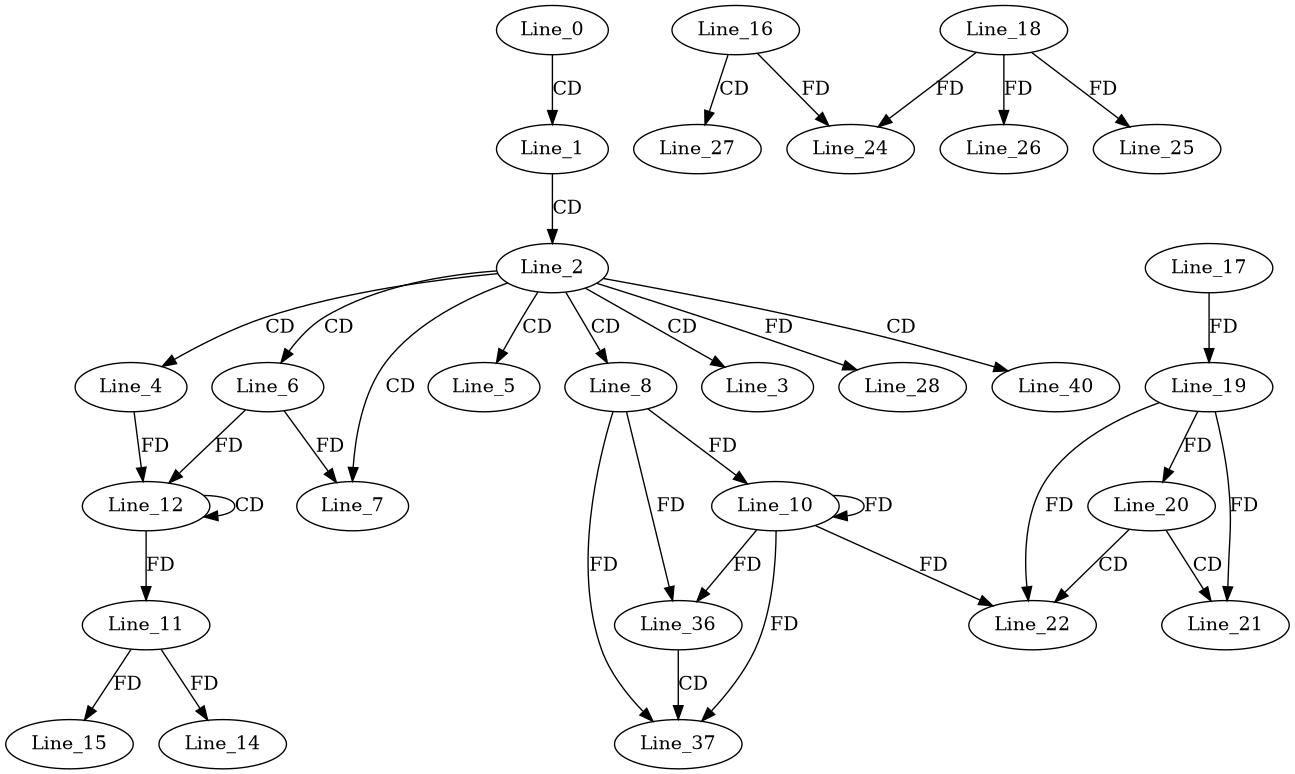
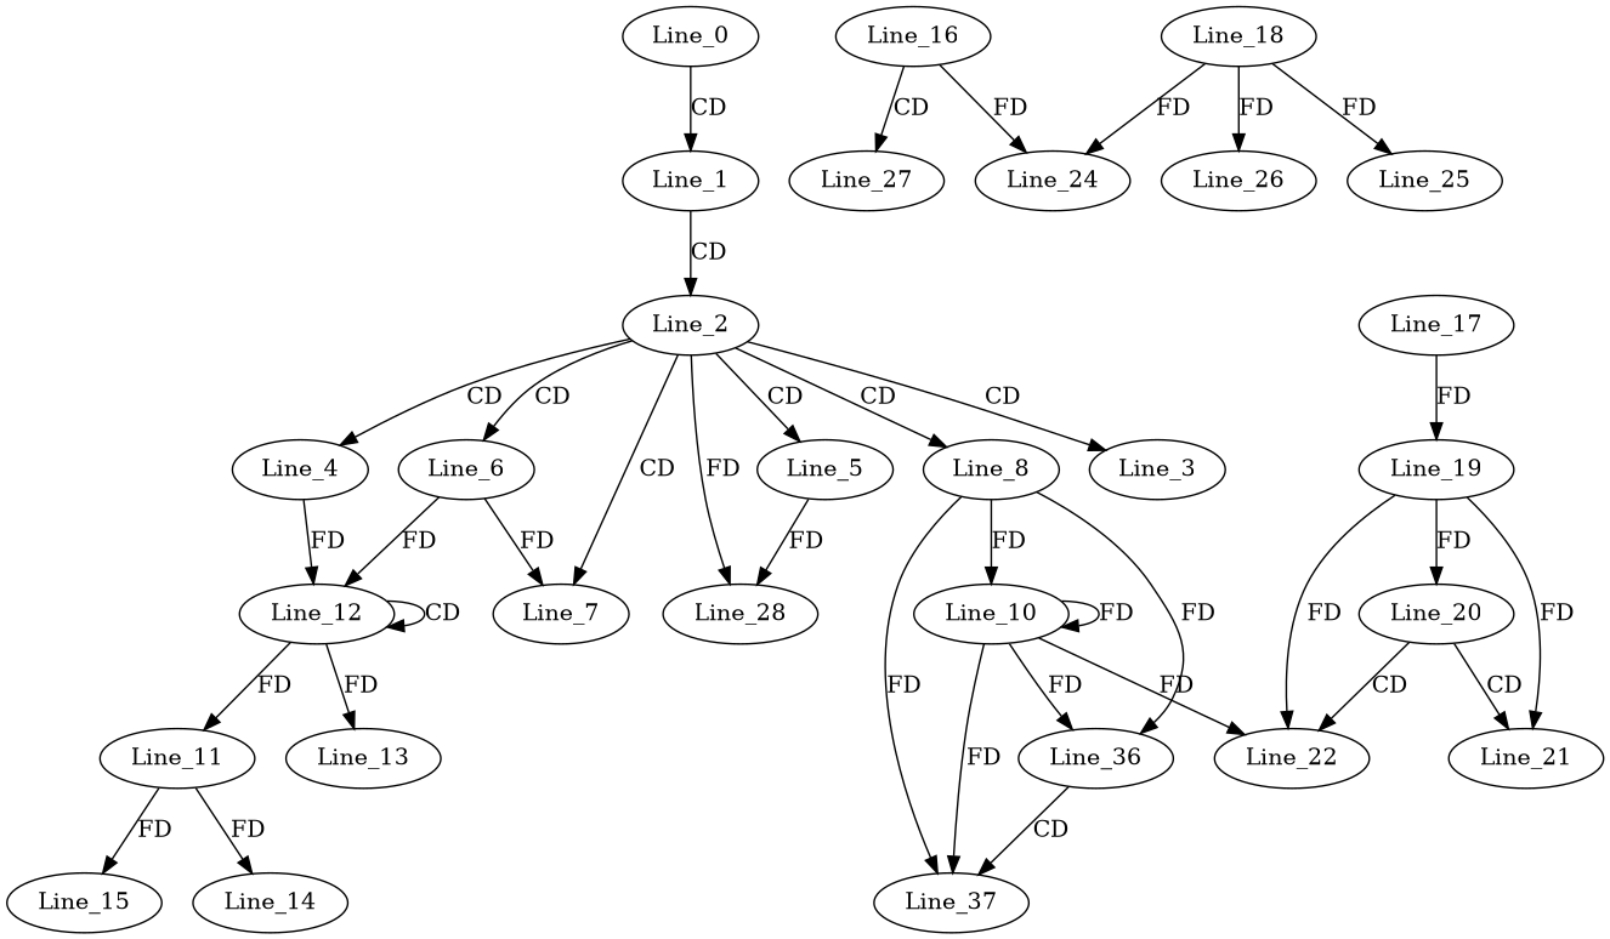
  digraph {
    Line_0
    Line_1
    Line_2
    Line_3
    Line_4
    Line_5
    Line_6
    Line_7
    Line_8
    Line_28
-   Line_40
    Line_12
    Line_10
    Line_36
    Line_37
+   Line_13
    Line_11
    Line_22
    Line_14
    Line_15
    Line_17
    Line_19
    Line_20
    Line_21
    Line_16
    Line_24
    Line_27
    Line_18
    Line_25
    Line_26
    Line_0 -> Line_1 [label=CD]
    Line_1 -> Line_2 [label=CD]
    Line_2 -> Line_3 [label=CD]
    Line_2 -> Line_4 [label=CD]
    Line_2 -> Line_5 [label=CD]
    Line_2 -> Line_6 [label=CD]
    Line_2 -> Line_7 [label=CD]
    Line_2 -> Line_8 [label=CD]
    Line_2 -> Line_28 [label=FD]
-   Line_2 -> Line_40 [label=CD]
    Line_4 -> Line_12 [label=FD]
+   Line_5 -> Line_28 [label=FD]
    Line_6 -> Line_7 [label=FD]
    Line_6 -> Line_12 [label=FD]
    Line_8 -> Line_10 [label=FD]
    Line_8 -> Line_36 [label=FD]
    Line_8 -> Line_37 [label=FD]
    Line_12 -> Line_12 [label=CD]
+   Line_12 -> Line_13 [label=FD]
    Line_12 -> Line_11 [label=FD]
    Line_10 -> Line_10 [label=FD]
    Line_10 -> Line_36 [label=FD]
    Line_10 -> Line_37 [label=FD]
    Line_10 -> Line_22 [label=FD]
    Line_36 -> Line_37 [label=CD]
    Line_11 -> Line_14 [label=FD]
    Line_11 -> Line_15 [label=FD]
    Line_17 -> Line_19 [label=FD]
    Line_19 -> Line_22 [label=FD]
    Line_19 -> Line_20 [label=FD]
    Line_19 -> Line_21 [label=FD]
    Line_20 -> Line_22 [label=CD]
    Line_20 -> Line_21 [label=CD]
    Line_16 -> Line_24 [label=FD]
    Line_16 -> Line_27 [label=CD]
    Line_18 -> Line_24 [label=FD]
    Line_18 -> Line_25 [label=FD]
    Line_18 -> Line_26 [label=FD]
  }
